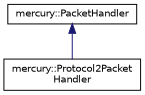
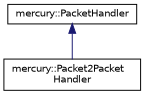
  digraph {
    rankdir=TB
    node [color=black fillcolor=white fontname=Helvetica fontsize=10 shape=record style=filled]
    n1 [height=0.2 label="mercury::PacketHandler" width=0.4]
-   n2 [height=0.2 label="mercury::Protocol2Packet\lHandler" width=0.4]
+   n2 [height=0.2 label="mercury::Packet2Packet\lHandler" width=0.4]
    n1 -> n2 [color=midnightblue dir=back fontname=Helvetica fontsize=10 labelfontname=Helvetica labelfontsize=10 style=solid]
  }
